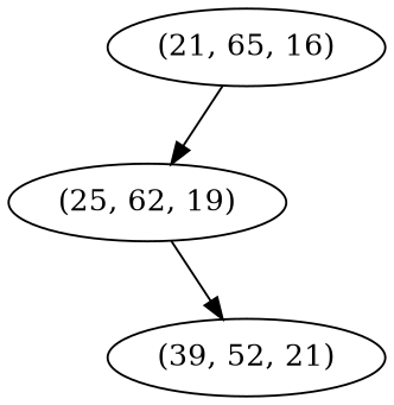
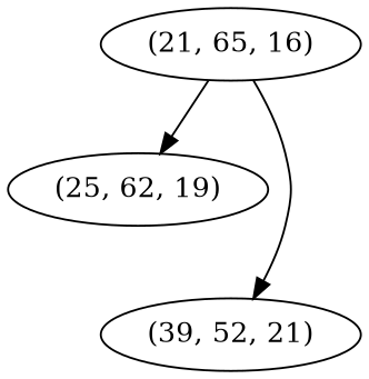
  digraph {
    n1 [label="(25, 62, 19)"]
    "(21, 65, 16)"
    "(39, 52, 21)"
    "(21, 65, 16)" -> n1
-   n1 -> "(39, 52, 21)"
+   "(21, 65, 16)" -> "(39, 52, 21)"
  }
